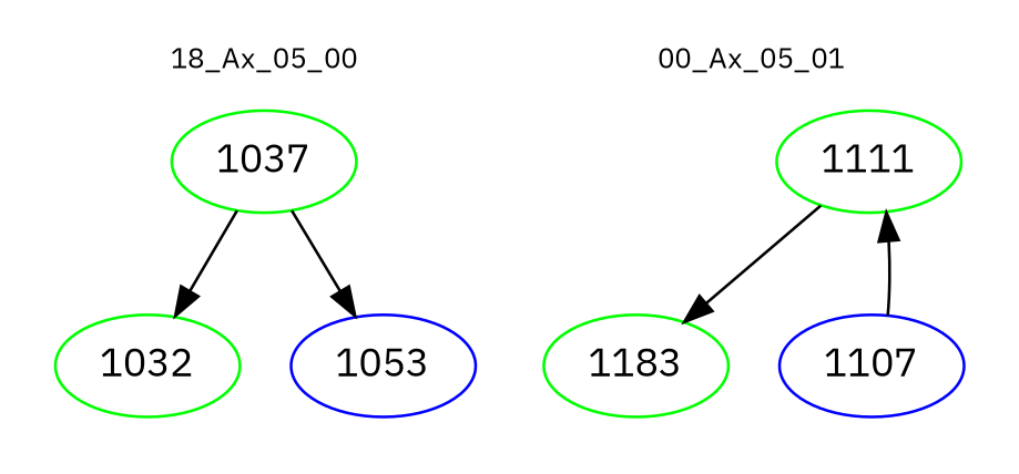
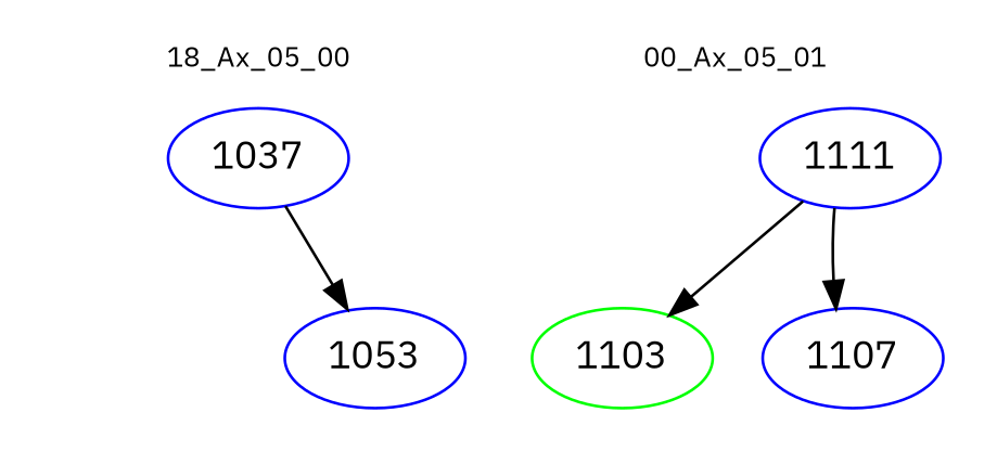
  digraph {
    fontname="IBM Plex Sans"
    node [color=blue fontname="IBM Plex Sans"]
    edge [color=black fontname="IBM Plex Sans"]
-   n1 [color=green label=1037]
-   n2 [color=green label=1032]
+   n1 [label=1037]
    n3 [label=1053]
-   n4 [color=green label=1111]
-   n5 [color=green label=1183]
+   n4 [label=1111]
+   n5 [color=green label=1103]
    n6 [label=1107]
    subgraph cluster_1 {
      color=white
      fontsize=10
      label="18_Ax_05_00"
      n1
-     n2
      n3
    }
    subgraph cluster_2 {
      color=white
      fontsize=10
      label="00_Ax_05_01"
      n4
      n5
      n6
    }
-   n1 -> n2
    n1 -> n3
    n4 -> n5
-   n6 -> n4
+   n4 -> n6
  }
